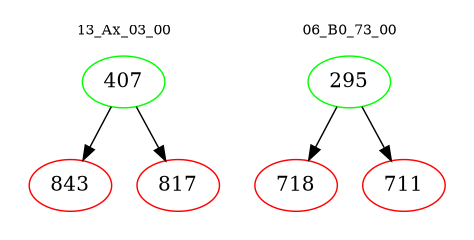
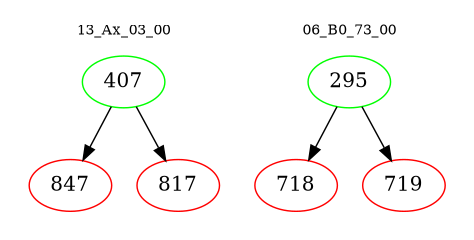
  digraph {
    node [color=red]
    edge [color=black]
    n1 [color=green label=407]
-   n2 [label=843]
+   n2 [label=847]
    n3 [label=817]
    n4 [color=green label=295]
    n5 [label=718]
-   n6 [label=711]
+   n6 [label=719]
    subgraph cluster_1 {
      color=white
      fontsize=10
      label="13_Ax_03_00"
      n1
      n2
      n3
    }
    subgraph cluster_2 {
      color=white
      fontsize=10
      label="06_B0_73_00"
      n4
      n5
      n6
    }
    n1 -> n2
    n1 -> n3
    n4 -> n5
    n4 -> n6
  }
